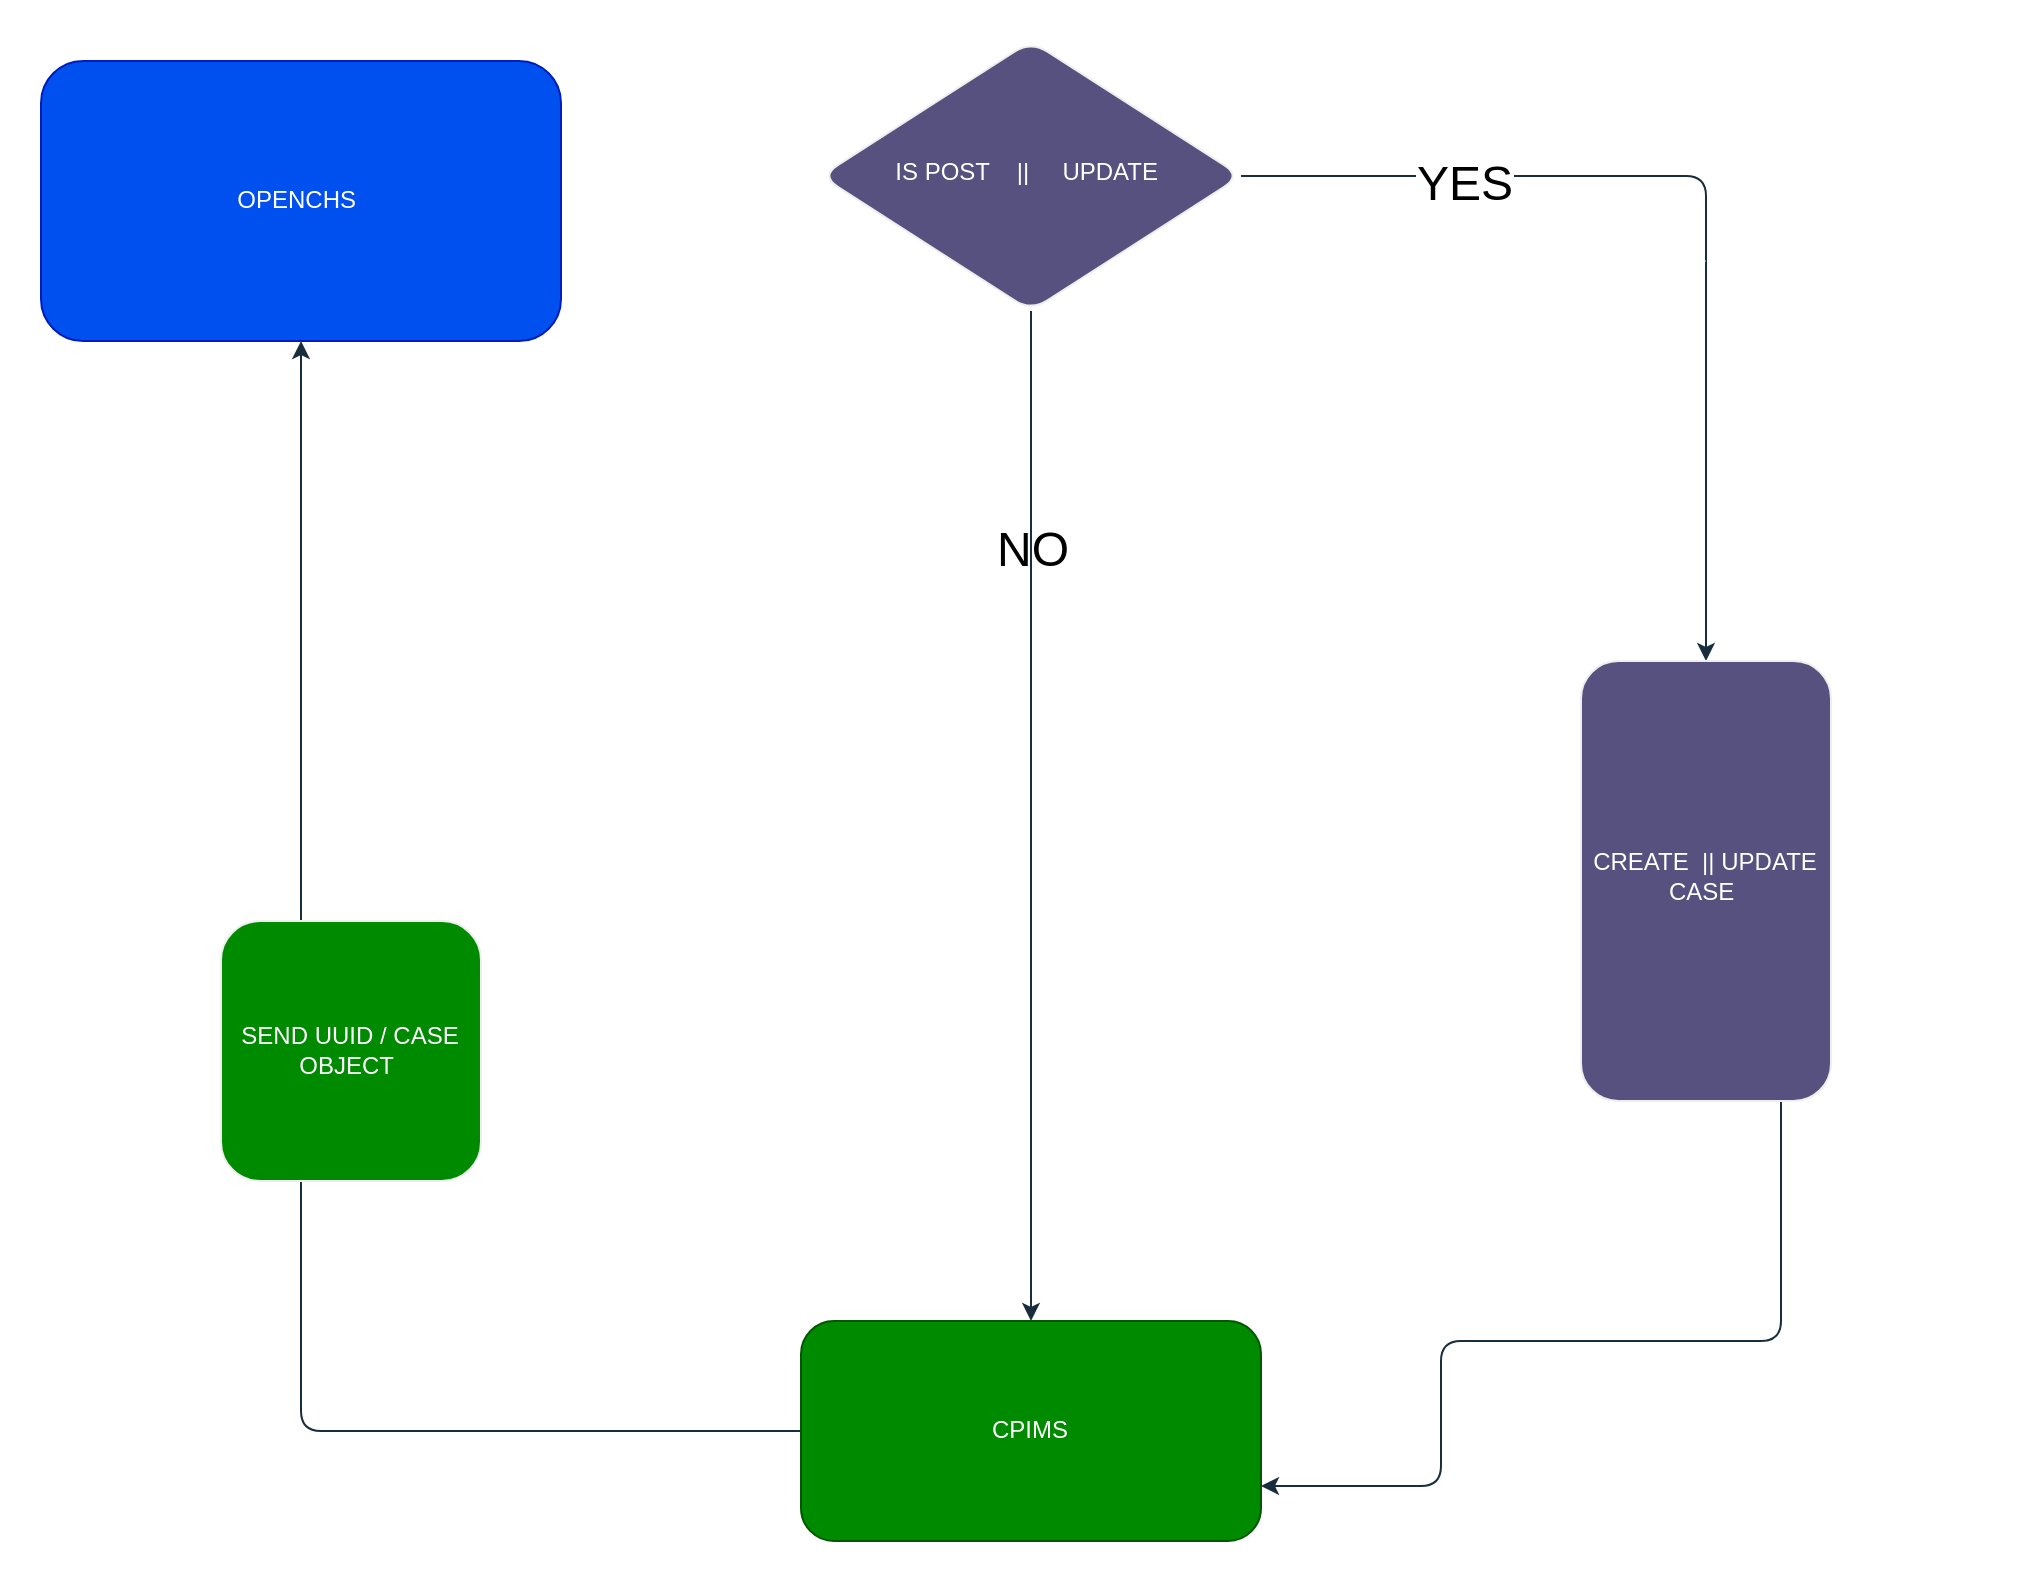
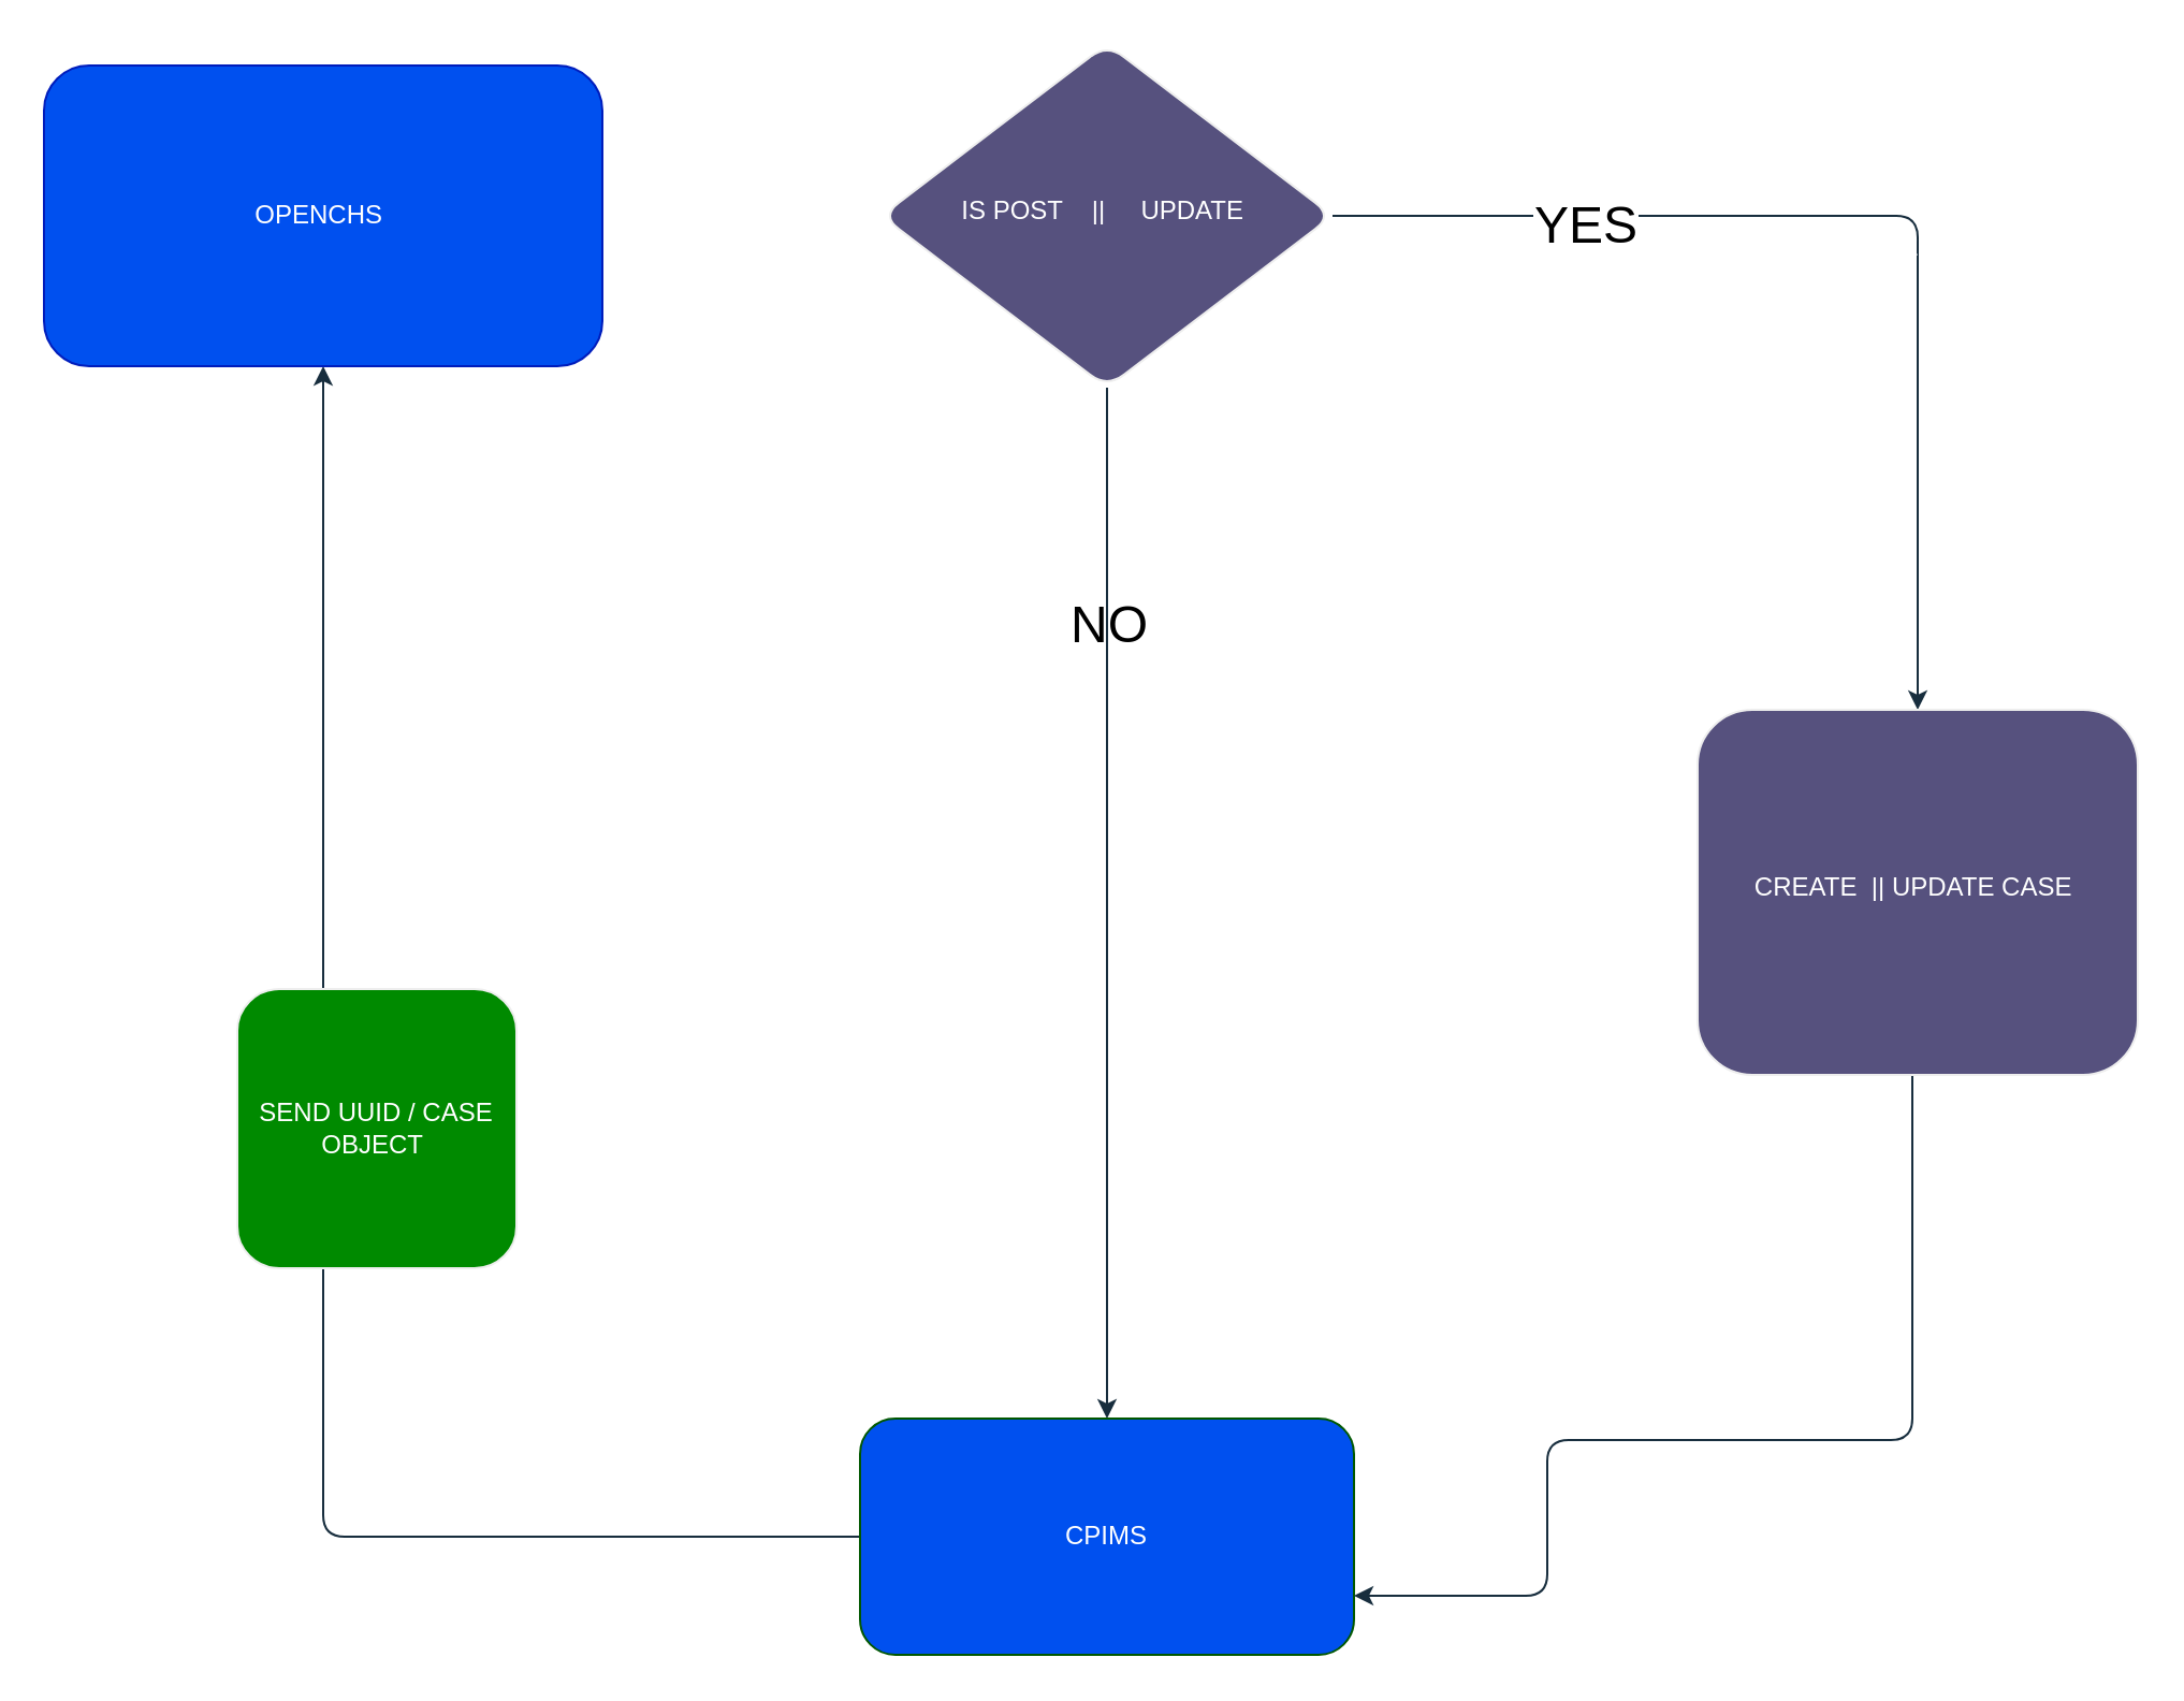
  <mxCell id="0" />
  <mxCell id="1" parent="0" />
  <mxCell id="2" style="edgeStyle=orthogonalEdgeStyle;rounded=1;orthogonalLoop=1;jettySize=auto;html=1;entryX=0.5;entryY=0;entryDx=0;entryDy=0;labelBackgroundColor=none;strokeColor=#182E3E;fontColor=default;" edge="1" parent="1" source="7" target="9"><mxGeometry relative="1" as="geometry" /></mxCell>
  <mxCell id="3" value="&lt;font style=&quot;font-size: 24px;&quot;&gt;NO&lt;/font&gt;" style="edgeLabel;html=1;align=center;verticalAlign=middle;resizable=0;points=[];rounded=1;labelBackgroundColor=none;fontColor=#000000;" vertex="1" connectable="0" parent="2"><mxGeometry x="-0.235" y="-3" relative="1" as="geometry"><mxPoint x="3" y="-74" as="offset" /></mxGeometry></mxCell>
  <mxCell id="4" value="" style="edgeStyle=orthogonalEdgeStyle;rounded=1;orthogonalLoop=1;jettySize=auto;html=1;labelBackgroundColor=none;strokeColor=#182E3E;fontColor=default;" edge="1" parent="1" source="7" target="12"><mxGeometry relative="1" as="geometry" /></mxCell>
  <mxCell id="5" value="YES" style="edgeLabel;html=1;align=center;verticalAlign=middle;resizable=0;points=[];rounded=1;labelBackgroundColor=none;fontColor=#FFFFFF;" vertex="1" connectable="0" parent="4"><mxGeometry x="0.142" y="-3" relative="1" as="geometry"><mxPoint x="-1" as="offset" /></mxGeometry></mxCell>
  <mxCell id="6" value="YES" style="edgeLabel;html=1;align=center;verticalAlign=middle;resizable=0;points=[];fontSize=24;fontColor=#000000;" vertex="1" connectable="0" parent="4"><mxGeometry x="-0.53" y="-4" relative="1" as="geometry"><mxPoint x="-1" as="offset" /></mxGeometry></mxCell>
- <mxCell id="7" value="IS POST&amp;nbsp; &amp;nbsp; ||&amp;nbsp; &amp;nbsp; &amp;nbsp;UPDATE&amp;nbsp;" style="rhombus;whiteSpace=wrap;html=1;shadow=0;fontFamily=Helvetica;fontSize=12;align=center;strokeWidth=1;spacing=6;spacingTop=-4;rounded=1;labelBackgroundColor=none;fillColor=#56517E;strokeColor=#EEEEEE;fontColor=#FFFFFF;" parent="1" vertex="1"><mxGeometry x="410" y="20" width="210" height="135" as="geometry" /></mxCell>
+ <mxCell id="7" value="IS POST&amp;nbsp; &amp;nbsp; ||&amp;nbsp; &amp;nbsp; &amp;nbsp;UPDATE&amp;nbsp;" style="rhombus;whiteSpace=wrap;html=1;shadow=0;fontFamily=Helvetica;fontSize=12;align=center;strokeWidth=1;spacing=6;spacingTop=-4;rounded=1;labelBackgroundColor=none;fillColor=#56517E;strokeColor=#EEEEEE;fontColor=#FFFFFF;" parent="1" vertex="1"><mxGeometry x="410" width="210" height="160" as="geometry" y="20" /></mxCell>
  <mxCell id="8" style="edgeStyle=orthogonalEdgeStyle;rounded=1;orthogonalLoop=1;jettySize=auto;html=1;labelBackgroundColor=none;strokeColor=#182E3E;fontColor=default;" edge="1" parent="1" source="9" target="10"><mxGeometry relative="1" as="geometry"><mxPoint x="380" y="610" as="targetPoint" /></mxGeometry></mxCell>
- <mxCell id="9" value="CPIMS" style="rounded=1;whiteSpace=wrap;html=1;fontSize=12;glass=0;strokeWidth=1;shadow=0;fillColor=#008a00;fontColor=#ffffff;strokeColor=#005700;labelBackgroundColor=none;" parent="1" vertex="1"><mxGeometry x="400" y="660" width="230" height="110" as="geometry" /></mxCell>
+ <mxCell id="9" value="CPIMS" style="rounded=1;whiteSpace=wrap;html=1;fontSize=12;glass=0;strokeWidth=1;shadow=0;fillColor=#0050ef;fontColor=#ffffff;strokeColor=#005700;labelBackgroundColor=none;" parent="1" vertex="1"><mxGeometry x="400" y="660" width="230" height="110" as="geometry" /></mxCell>
  <mxCell id="10" value="OPENCHS&amp;nbsp;" style="rounded=1;whiteSpace=wrap;html=1;fillColor=#0050ef;strokeColor=#001DBC;labelBackgroundColor=none;fontColor=#ffffff;" vertex="1" parent="1"><mxGeometry x="20" y="30" width="260" height="140" as="geometry" /></mxCell>
  <mxCell id="11" style="edgeStyle=orthogonalEdgeStyle;rounded=1;orthogonalLoop=1;jettySize=auto;html=1;entryX=1;entryY=0.75;entryDx=0;entryDy=0;labelBackgroundColor=none;strokeColor=#182E3E;fontColor=default;" edge="1" parent="1" source="12" target="9"><mxGeometry relative="1" as="geometry"><Array as="points"><mxPoint x="890" y="670" /><mxPoint x="720" y="670" /><mxPoint x="720" y="742" /></Array></mxGeometry></mxCell>
- <mxCell id="12" value="CREATE&amp;nbsp; || UPDATE CASE&amp;nbsp;" style="whiteSpace=wrap;html=1;shadow=0;strokeWidth=1;spacing=6;spacingTop=-4;rounded=1;labelBackgroundColor=none;fillColor=#56517E;strokeColor=#EEEEEE;fontColor=#FFFFFF;" vertex="1" parent="1"><mxGeometry x="790" y="330" width="125" height="220" as="geometry" /></mxCell>
+ <mxCell id="12" value="CREATE&amp;nbsp; || UPDATE CASE&amp;nbsp;" style="whiteSpace=wrap;html=1;shadow=0;strokeWidth=1;spacing=6;spacingTop=-4;rounded=1;labelBackgroundColor=none;fillColor=#56517E;strokeColor=#EEEEEE;fontColor=#FFFFFF;" vertex="1" parent="1"><mxGeometry x="790" y="330" width="205" height="170" as="geometry" /></mxCell>
  <mxCell id="13" value="SEND UUID / CASE OBJECT&amp;nbsp;" style="whiteSpace=wrap;html=1;aspect=fixed;rounded=1;labelBackgroundColor=none;fillColor=#008a00;strokeColor=#EEEEEE;fontColor=#FFFFFF;" vertex="1" parent="1"><mxGeometry x="110" y="460" width="130" height="130" as="geometry" /></mxCell>
